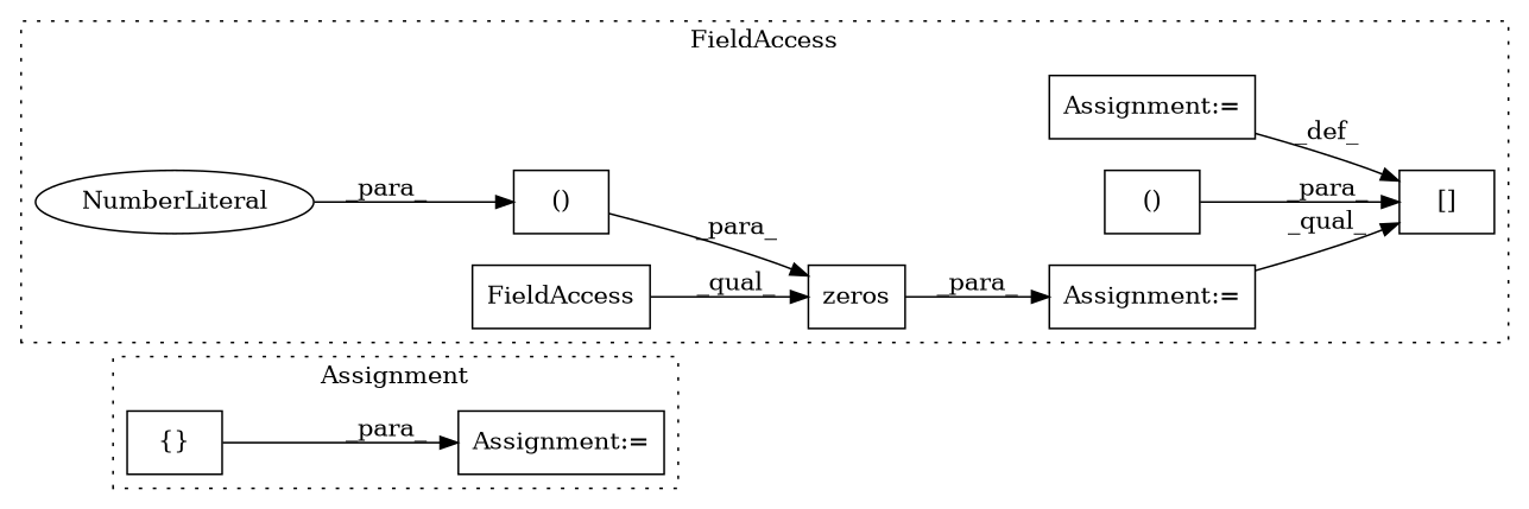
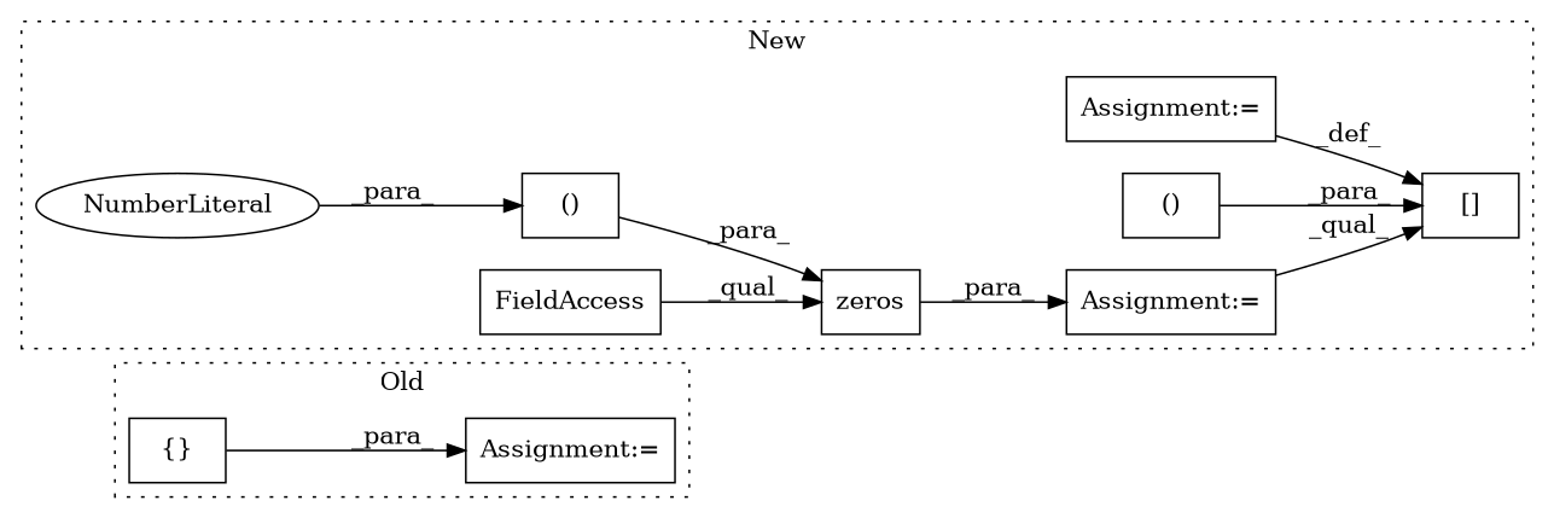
  digraph {
    rankdir=LR
    node [a=7 l=1 shape=box]
    n1 [a=4 l=2 label="{}" s=2222]
    n2 [label="Assignment:=" s=3107]
    n3 [a=32 l="11,1" label=zeros s="1689,1739"]
    n4 [label="Assignment:=" s=1682]
    n5 [a=106 l=24 label="()" s=1700]
    n6 [a=2 l="19,2" label="[]" s="2549,2592"]
    n7 [label="Assignment:=" s=2594]
    n8 [a=106 l=24 label="()" s=2568]
    n9 [a=34 l=3 label=NumberLiteral s=1721 shape=ellipse]
    n10 [a=22 l=13 label=FieldAccess s=1726]
    subgraph cluster_1 {
-     label=Assignment
+     label=Old
      style=dotted
      n1
      n2
    }
    subgraph cluster_2 {
-     label=FieldAccess
+     label=New
      style=dotted
      n3
      n4
      n5
      n6
      n7
      n8
      n9
      n10
    }
    n1 -> n2 [label=_para_]
    n3 -> n4 [label=_para_]
    n4 -> n6 [label=_qual_]
    n5 -> n3 [label=_para_]
    n7 -> n6 [label=_def_]
    n8 -> n6 [label=_para_]
    n9 -> n5 [label=_para_]
    n10 -> n3 [label=_qual_]
  }
